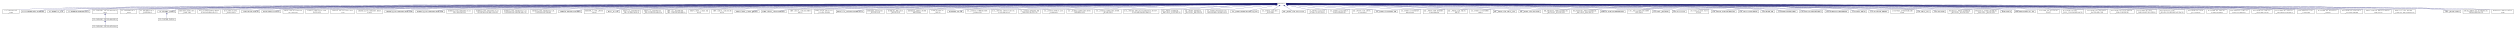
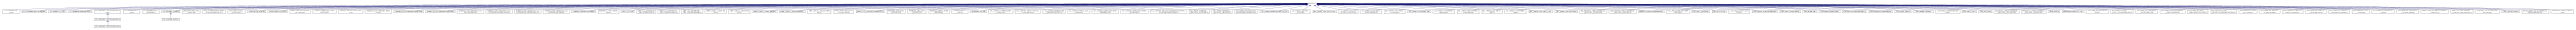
  digraph {
    fontname="Courier Prime"
    rankdir=TB
    node [color=black fillcolor=white fontname="Courier Prime" fontsize=10 shape=record style=filled]
    edge [color=midnightblue dir=back fontname="Courier Prime" fontsize=10 labelfontname=Helvetica labelfontsize=10 style=solid]
    n1 [color=grey75 height=0.2 label=NamedTuple width=0.4]
    n2 [height=0.2 label="PIL.GifImagePlugin.\l_Frame" width=0.4]
    n3 [height=0.2 label="PIL.IcoImagePlugin.IconHeader" width=0.4]
    n4 [height=0.2 label="PIL.ImageFile._Tile" width=0.4]
    n5 [height=0.2 label="PIL.ImageMode.ModeDescriptor" width=0.4]
    n6 [height=0.2 label="PIL.PdfParser.IndirectReference\lTuple" width=0.4]
    n7 [height=0.2 label="PIL.PngImagePlugin.\l_Frame" width=0.4]
    n8 [height=0.2 label="PIL.PngImagePlugin.\l_RewindState" width=0.4]
    n9 [height=0.2 label="PIL.TiffTags._TagInfo" width=0.4]
    n10 [height=0.2 label="annotated_types.test\l_cases.Case" width=0.4]
    n11 [height=0.2 label="anyio.streams.memory.Memory\lObjectStreamStatistics" width=0.4]
    n12 [height=0.2 label="auth.identity_pool.\l_TokenContent" width=0.4]
    n13 [height=0.2 label="dotenv.parser.Binding" width=0.4]
    n14 [height=0.2 label="dotenv.parser.Original" width=0.4]
    n15 [height=0.2 label="fsspec.caching.Updatable\lLRU.CacheInfo" width=0.4]
    n16 [height=0.2 label="langchain.agents.mrkl.base.\lChainConfig" width=0.4]
    n17 [height=0.2 label="langchain.chains.router.base.\lRoute" width=0.4]
    n18 [height=0.2 label="langchain_core.runnables.graph.\lBranch" width=0.4]
    n19 [height=0.2 label="langchain_core.runnables.graph.Edge" width=0.4]
    n20 [height=0.2 label="langchain_core.runnables.graph.Node" width=0.4]
    n21 [height=0.2 label="langchain_core.runnables.utils.\lConfigurableField" width=0.4]
    n22 [height=0.2 label="langchain_core.runnables.utils.\lConfigurableFieldMultiOption" width=0.4]
    n23 [height=0.2 label="langchain_core.runnables.utils.\lConfigurableFieldSingleOption" width=0.4]
    n24 [height=0.2 label="langchain_core.runnables.utils.\lConfigurableFieldSpec" width=0.4]
    n25 [height=0.2 label="langsmith.schemas.Attachment" width=0.4]
    n26 [height=0.2 label="markdown_it.tree._Nester\lTokens" width=0.4]
    n27 [height=0.2 label="mdurl._url.URL" width=0.4]
    n28 [height=0.2 label="numpy.lib._arraysetops\l_impl.UniqueAllResult" width=0.4]
    n29 [height=0.2 label="numpy.lib._arraysetops\l_impl.UniqueCountsResult" width=0.4]
    n30 [height=0.2 label="numpy.lib._arraysetops\l_impl.UniqueInverseResult" width=0.4]
    n31 [height=0.2 label="numpy.linalg._linalg.Eig\lResult" width=0.4]
    n32 [height=0.2 label="numpy.linalg._linalg.Eigh\lResult" width=0.4]
    n33 [height=0.2 label="numpy.linalg._linalg.QRResult" width=0.4]
    n34 [height=0.2 label="numpy.linalg._linalg.SVDResult" width=0.4]
    n35 [height=0.2 label="numpy.linalg._linalg.Slogdet\lResult" width=0.4]
    n36 [height=0.2 label="numpy.typing.tests.test\l_runtime.TypeTup" width=0.4]
    n37 [height=0.2 label="openai.lib._validators.Remediation" width=0.4]
    n38 [height=0.2 label="packaging._manylinux.\l_GLibCVersion" width=0.4]
    n39 [height=0.2 label="packaging._musllinux.\l_MuslVersion" width=0.4]
    n40 [height=0.2 label="packaging._parser.Parsed\lRequirement" width=0.4]
    n41 [height=0.2 label="packaging.version.\l_Version" width=0.4]
    n42 [height=0.2 label="pdfplumber.ctm.CTM" width=0.4]
    n43 [height=0.2 label="pip._internal.commands.show.\l_PackageInfo" width=0.4]
    n44 [height=0.2 label="pip._internal.index.collector.\lCollectedSources" width=0.4]
    n45 [height=0.2 label="pip._internal.metadata.pkg\l_resources.EntryPoint" width=0.4]
    n46 [height=0.2 label="pip._internal.models.link.\l_CleanResult" width=0.4]
    n47 [height=0.2 label="pip._internal.operations.check.\lPackageDetails" width=0.4]
    n48 [height=0.2 label="pip._internal.operations.freeze.\l_EditableInfo" width=0.4]
    n49 [height=0.2 label="pip._internal.resolution.resolvelib.factory.\lCollectedRootRequirements" width=0.4]
    n50 [height=0.2 label="pip._vendor.packaging.\l_manylinux._GLibCVersion" width=0.4]
    n51 [height=0.2 label="pip._vendor.packaging.\l_musllinux._MuslVersion" width=0.4]
    n52 [height=0.2 label="pip._vendor.pyparsing.core.\lParserElement.DebugActions" width=0.4]
    n53 [height=0.2 label="pip._vendor.pyparsing.version_info" width=0.4]
    n54 [height=0.2 label="pip._vendor.rich.ansi.\l_AnsiToken" width=0.4]
    n55 [height=0.2 label="pip._vendor.rich.color.Color" width=0.4]
    n56 [height=0.2 label="pip._vendor.rich.color\l_triplet.ColorTriplet" width=0.4]
    n57 [height=0.2 label="pip._vendor.rich.console.\lConsoleDimensions" width=0.4]
    n58 [height=0.2 label="pip._vendor.rich.layout.\lLayoutRender" width=0.4]
    n59 [height=0.2 label="pip._vendor.rich.markup.Tag" width=0.4]
    n60 [height=0.2 label="pip._vendor.rich.measure.\lMeasurement" width=0.4]
    n61 [height=0.2 label="pip._vendor.base.progress.\lProgressSample" width=0.4]
    n62 [height=0.2 label="pip._vendor.rich.region.\lRegion" width=0.4]
    n63 [height=0.2 label="pip._vendor.rich.segment.\lSegment" width=0.4]
    n64 [height=0.2 label="pip._vendor.rich.table._Cell" width=0.4]
    n65 [height=0.2 label="pip._vendor.rich.text.Span" width=0.4]
    n66 [height=0.2 label="pkg_resources._vendor.packaging.\l_manylinux._GLibCVersion" width=0.4]
    n67 [height=0.2 label="pkg_resources._vendor.packaging.\l_musllinux._MuslVersion" width=0.4]
    n68 [height=0.2 label="pydantic.plugin.SchemaTypePath" width=0.4]
    n69 [height=0.2 label="rich._win32_console.Windows\lCoordinates" width=0.4]
    n70 [height=0.2 label="rich.ansi._AnsiToken" width=0.4]
    n71 [height=0.2 label="rich.color.Color" width=0.4]
    n72 [height=0.2 label="rich.color_triplet.Color\lTriplet" width=0.4]
    n73 [height=0.2 label="rich.console.ConsoleDimensions" width=0.4]
    n74 [height=0.2 label="rich.layout.LayoutRender" width=0.4]
    n75 [height=0.2 label="rich.markup.Tag" width=0.4]
    n76 [height=0.2 label="rich.measure.Measurement" width=0.4]
    n77 [height=0.2 label="rich.pretty.StockKeepingUnit" width=0.4]
    n78 [height=0.2 label="rich.progress.ProgressSample" width=0.4]
    n79 [height=0.2 label="rich.region.Region" width=0.4]
-   n80 [height=0.2 label="rich.attributes.Segment" width=0.4]
+   n80 [height=0.2 label="rich.segment.Segment" width=0.4]
    n81 [height=0.2 label="rich.syntax._SyntaxHighlight\lRange" width=0.4]
    n82 [height=0.2 label="rich.table._Cell" width=0.4]
    n83 [height=0.2 label="rich.text.Span" width=0.4]
    n84 [height=0.2 label="setuptools._vendor.packaging.\l_manylinux._GLibCVersion" width=0.4]
    n85 [height=0.2 label="setuptools._vendor.packaging.\l_musllinux._MuslVersion" width=0.4]
    n86 [height=0.2 label="shape.XYGrid" width=0.4]
    n87 [height=0.2 label="sqlalchemy.engine.url.URL" width=0.4]
    n88 [height=0.2 label="sqlalchemy.orm.attributes.\lHistory" width=0.4]
    n89 [height=0.2 label="sqlalchemy.orm.decl\l_base._CollectedAnnotation" width=0.4]
    n90 [height=0.2 label="sqlalchemy.orm.interfaces.\l_AttributeOptions" width=0.4]
    n91 [height=0.2 label="sqlalchemy.orm.relationships.\l_RelationshipArgs" width=0.4]
    n92 [height=0.2 label="sqlalchemy.sql.base.\l_DefaultDescriptionTuple" width=0.4]
    n93 [height=0.2 label="sqlalchemy.sql.base.\l_SentinelColumnCharacterization" width=0.4]
    n94 [height=0.2 label="sqlalchemy.sql.cache\l_key.CacheKey" width=0.4]
    n95 [height=0.2 label="sqlalchemy.sql.compiler.\lColumnsPlusNames" width=0.4]
    n96 [height=0.2 label="sqlalchemy.sql.compiler.\lResultColumnsEntry" width=0.4]
    n97 [height=0.2 label="sqlalchemy.sql.compiler.\l_InsertManyValues" width=0.4]
    n98 [height=0.2 label="sqlalchemy.sql.compiler.\l_InsertManyValuesBatch" width=0.4]
    n99 [height=0.2 label="sqlalchemy.sql.crud.\l_CrudParams" width=0.4]
    n100 [height=0.2 label="sqlalchemy.sql.selectable.\l_CTEOpts" width=0.4]
    n101 [height=0.2 label="sqlalchemy.sql.selectable.\l_ColumnsPlusNames" width=0.4]
    n102 [height=0.2 label="sympy.integrals.manualintegrate.\lIntegralInfo" width=0.4]
    n103 [height=0.2 label="sympy.utilities.matchpy\l_connector.ReplacementInfo" width=0.4]
+   n104 [height=0.2 label="tokenizers.tools.visualizer.\lCharStateKey" width=0.4]
    n105 [height=0.2 label="tomli._parser.Output" width=0.4]
    n106 [height=0.2 label="typing_inspection.introspection.\lInspectedAnnotation" width=0.4]
    n107 [height=0.2 label="websockets.legacy.framing.\lFrame" width=0.4]
    n108 [height=0.2 label="PIL.PdfParser.IndirectReference" width=0.4]
    n109 [height=0.2 label="PIL.TiffTags.TagInfo" width=0.4]
    n110 [height=0.2 label="PIL.PdfParser.IndirectObjectDef" width=0.4]
    n1 -> n2
    n1 -> n3
    n1 -> n4
    n1 -> n5
    n1 -> n6
    n1 -> n7
    n1 -> n8
    n1 -> n9
    n1 -> n10
    n1 -> n11
    n1 -> n12
    n1 -> n13
    n1 -> n14
    n1 -> n15
    n1 -> n16
    n1 -> n17
    n1 -> n18
    n1 -> n19
    n1 -> n20
    n1 -> n21
    n1 -> n22
    n1 -> n23
    n1 -> n24
    n1 -> n25
    n1 -> n26
    n1 -> n27
    n1 -> n28
    n1 -> n29
    n1 -> n30
    n1 -> n31
    n1 -> n32
    n1 -> n33
    n1 -> n34
    n1 -> n35
    n1 -> n36
    n1 -> n37
    n1 -> n38
    n1 -> n39
    n1 -> n40
    n1 -> n41
    n1 -> n42
    n1 -> n43
    n1 -> n44
    n1 -> n45
    n1 -> n46
    n1 -> n47
    n1 -> n48
    n1 -> n49
    n1 -> n50
    n1 -> n51
    n1 -> n52
    n1 -> n53
    n1 -> n54
    n1 -> n55
    n1 -> n56
    n1 -> n57
    n1 -> n58
    n1 -> n59
    n1 -> n60
    n1 -> n61
    n1 -> n62
    n1 -> n63
    n1 -> n64
    n1 -> n65
    n1 -> n66
    n1 -> n67
    n1 -> n68
    n1 -> n69
    n1 -> n70
    n1 -> n71
    n1 -> n72
    n1 -> n73
    n1 -> n74
    n1 -> n75
    n1 -> n76
    n1 -> n77
    n1 -> n78
    n1 -> n79
    n1 -> n80
    n1 -> n81
    n1 -> n82
    n1 -> n83
    n1 -> n84
    n1 -> n85
    n1 -> n86
    n1 -> n87
    n1 -> n88
    n1 -> n89
    n1 -> n90
    n1 -> n91
    n1 -> n92
    n1 -> n93
    n1 -> n94
    n1 -> n95
    n1 -> n96
    n1 -> n97
    n1 -> n98
    n1 -> n99
    n1 -> n100
    n1 -> n101
    n1 -> n102
    n1 -> n103
+   n1 -> n104
    n1 -> n105
    n1 -> n106
    n1 -> n107
    n6 -> n108
    n9 -> n109
    n108 -> n110
  }
